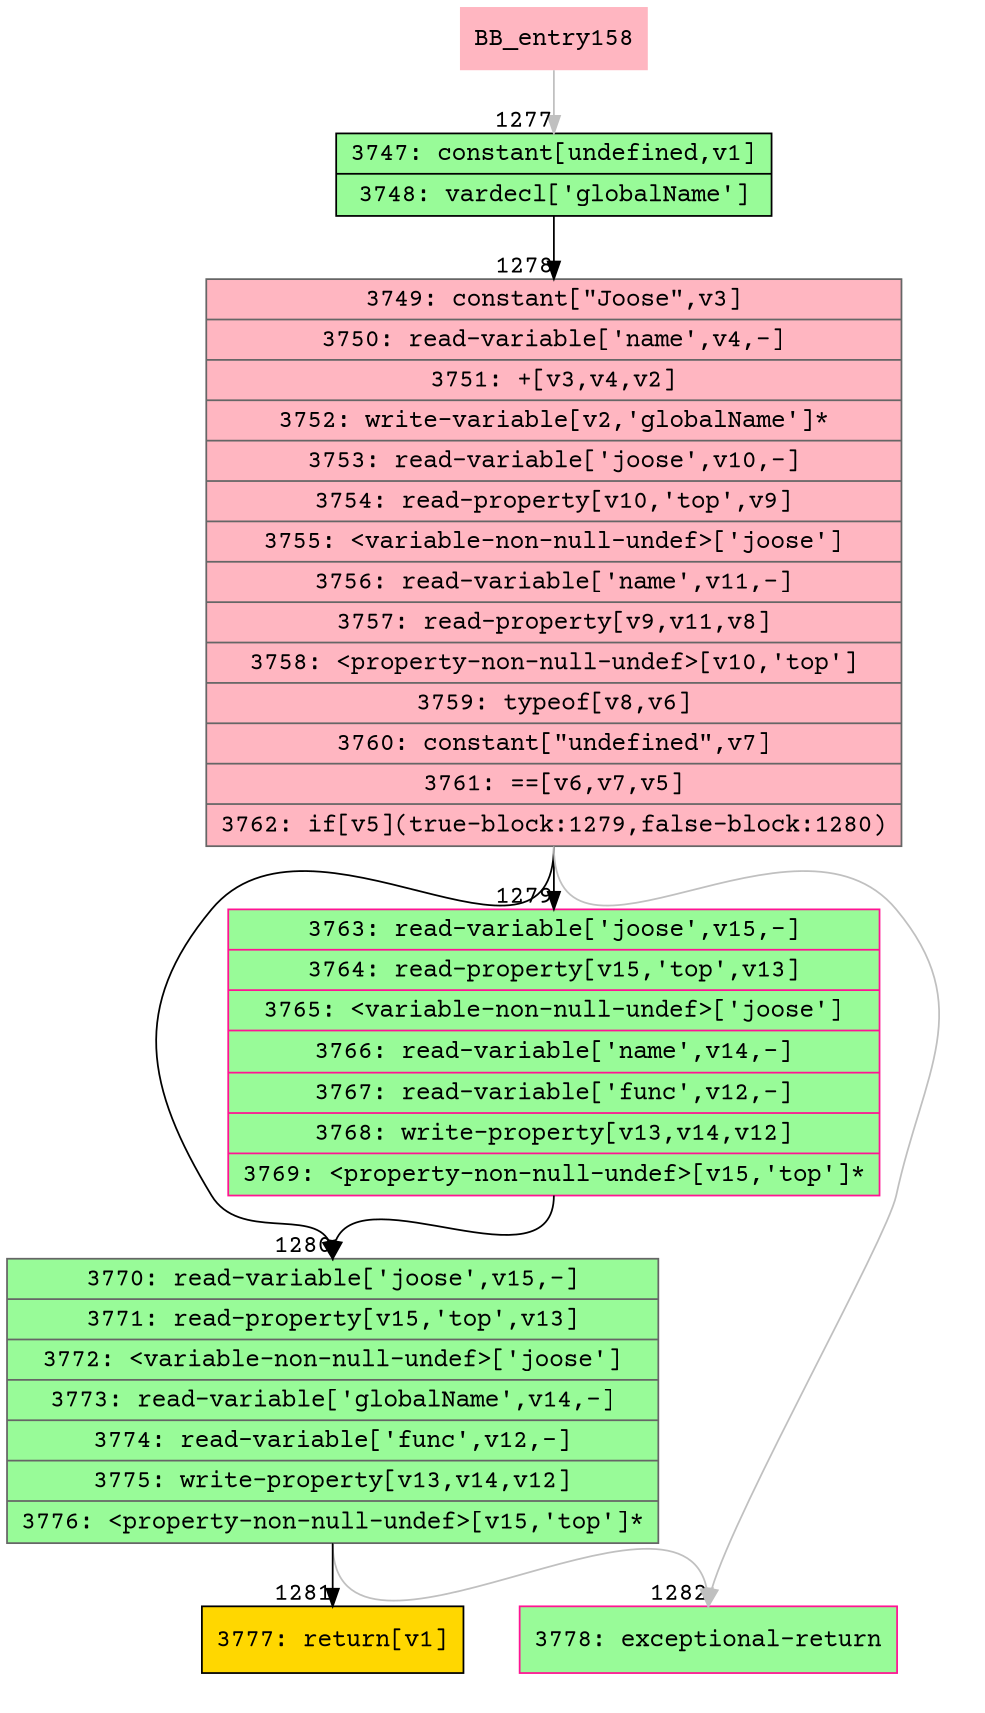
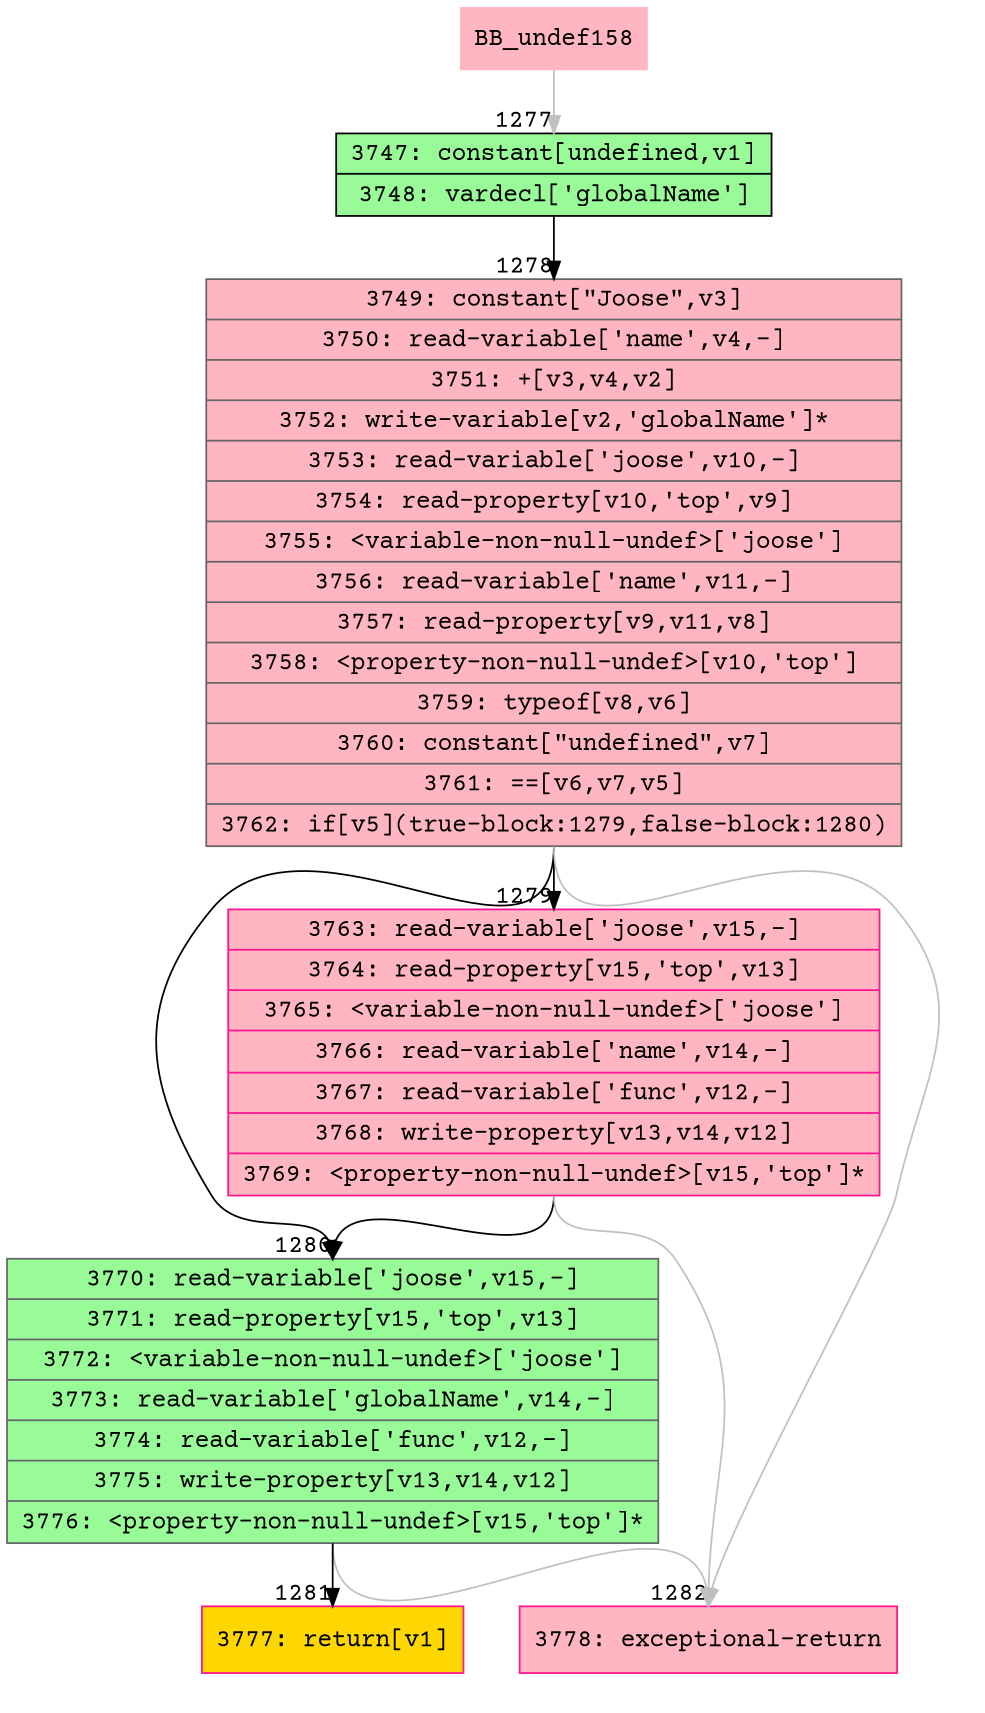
  digraph {
    fontname="Courier Prime"
    rankdir=TD
    node [color=black fillcolor=palegreen fontname="Courier Prime" shape=record style=filled]
    edge [fontname="Courier Prime" headport=n tailport=s]
-   BB_entry158 [color=blue fillcolor=lightpink shape=none]
+   BB_entry158 [color=blue fillcolor=lightpink shape=none label=BB_undef158]
    n2 [label="{3747: constant[undefined,v1]|3748: vardecl['globalName']}"]
    n3 [color=gray40 fillcolor=lightpink label="{3749: constant[\"Joose\",v3]|3750: read-variable['name',v4,-]|3751: +[v3,v4,v2]|3752: write-variable[v2,'globalName']*|3753: read-variable['joose',v10,-]|3754: read-property[v10,'top',v9]|3755: \<variable-non-null-undef\>['joose']|3756: read-variable['name',v11,-]|3757: read-property[v9,v11,v8]|3758: \<property-non-null-undef\>[v10,'top']|3759: typeof[v8,v6]|3760: constant[\"undefined\",v7]|3761: ==[v6,v7,v5]|3762: if[v5](true-block:1279,false-block:1280)}"]
-   n4 [color=deeppink label="{3763: read-variable['joose',v15,-]|3764: read-property[v15,'top',v13]|3765: \<variable-non-null-undef\>['joose']|3766: read-variable['name',v14,-]|3767: read-variable['func',v12,-]|3768: write-property[v13,v14,v12]|3769: \<property-non-null-undef\>[v15,'top']*}"]
+   n4 [color=deeppink fillcolor=lightpink label="{3763: read-variable['joose',v15,-]|3764: read-property[v15,'top',v13]|3765: \<variable-non-null-undef\>['joose']|3766: read-variable['name',v14,-]|3767: read-variable['func',v12,-]|3768: write-property[v13,v14,v12]|3769: \<property-non-null-undef\>[v15,'top']*}"]
    n5 [color=gray40 label="{3770: read-variable['joose',v15,-]|3771: read-property[v15,'top',v13]|3772: \<variable-non-null-undef\>['joose']|3773: read-variable['globalName',v14,-]|3774: read-variable['func',v12,-]|3775: write-property[v13,v14,v12]|3776: \<property-non-null-undef\>[v15,'top']*}"]
-   n6 [color=deeppink label="{3778: exceptional-return}"]
-   n7 [fillcolor=gold label="{3777: return[v1]}"]
+   n6 [color=deeppink fillcolor=lightpink label="{3778: exceptional-return}"]
+   n7 [color=deeppink fillcolor=gold label="{3777: return[v1]}"]
    BB_entry158 -> n2 [color=gray headlabel="    1277"]
    n2 -> n3 [headlabel="      1278"]
    n3 -> n4 [headlabel="      1279"]
    n3 -> n5 [headlabel="      1280"]
    n3 -> n6 [color=gray headlabel="      1282"]
    n4 -> n5
+   n4 -> n6 [color=gray]
    n5 -> n6 [color=gray]
    n5 -> n7 [headlabel="      1281"]
  }
